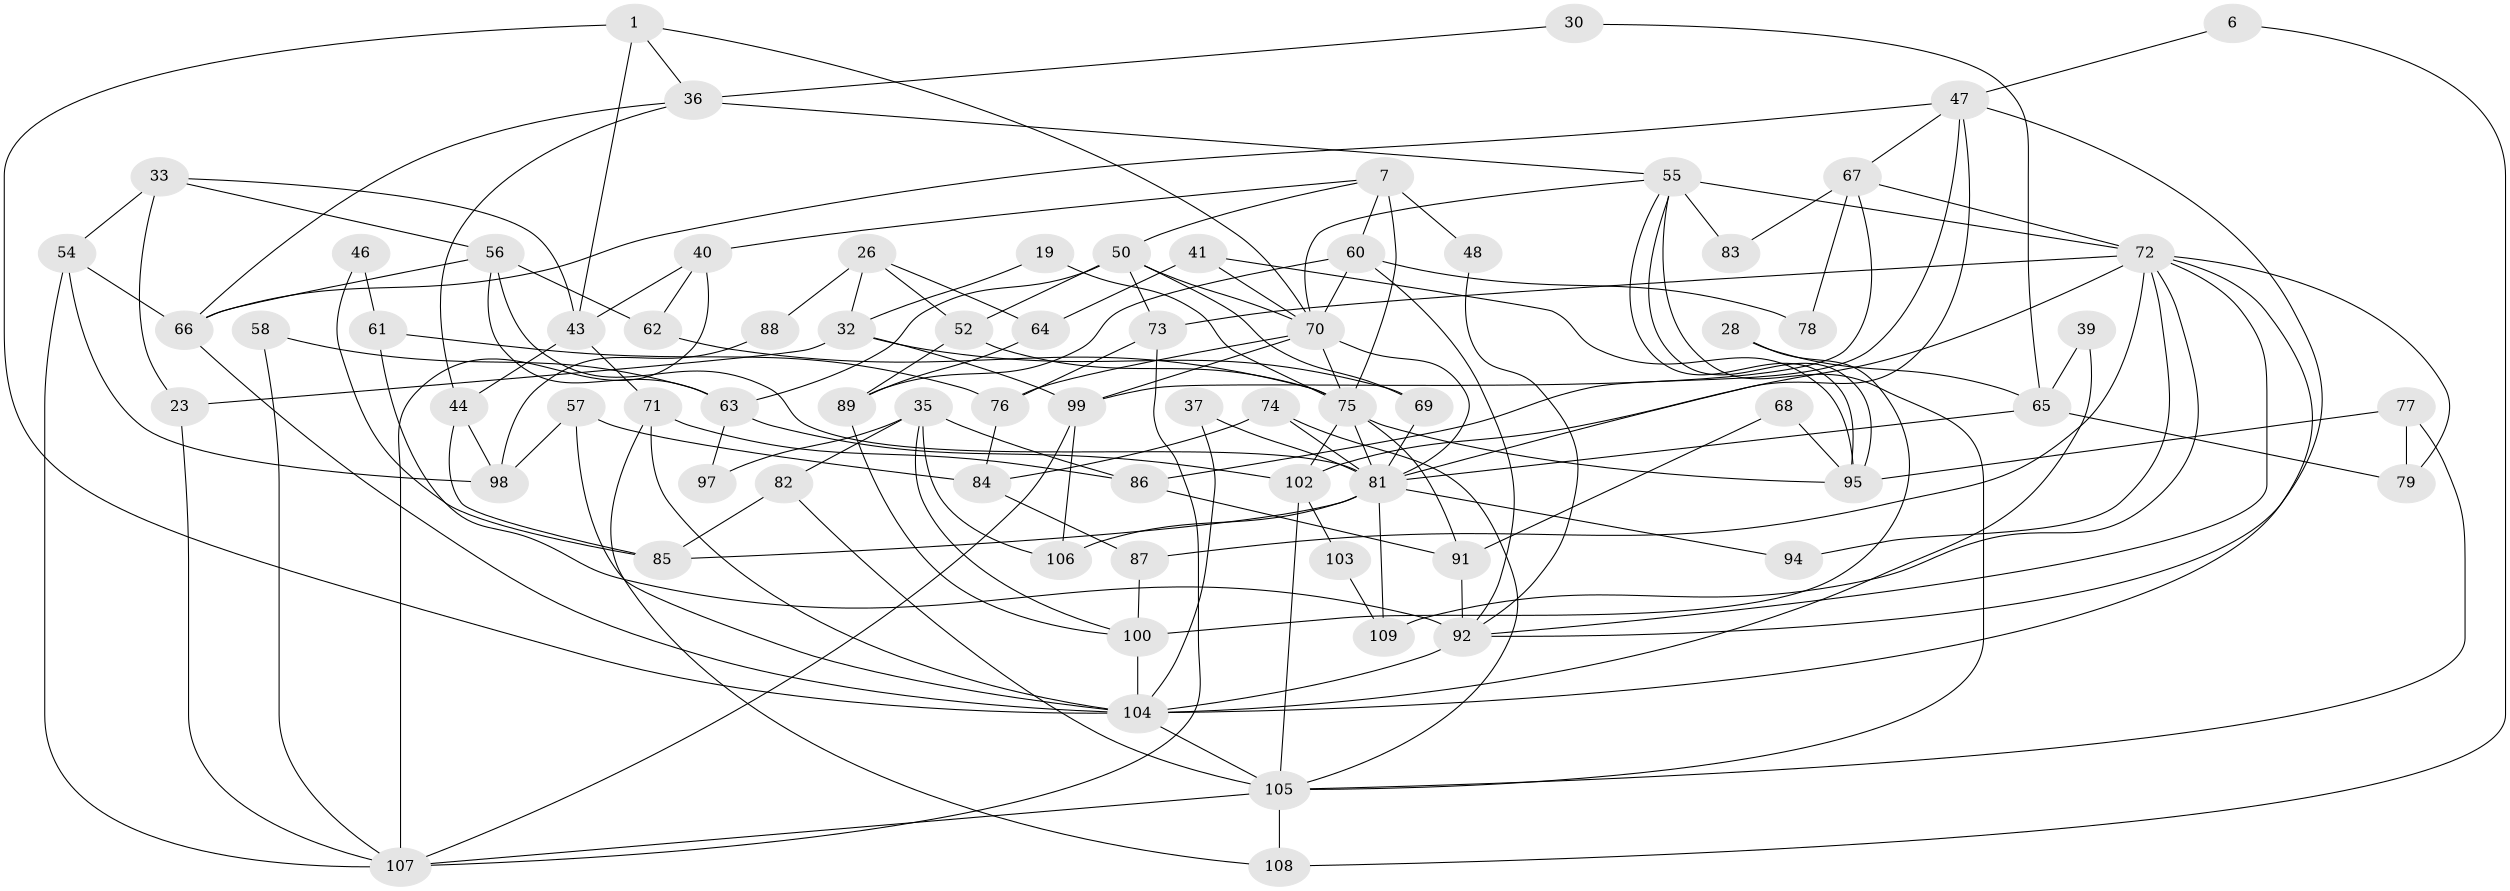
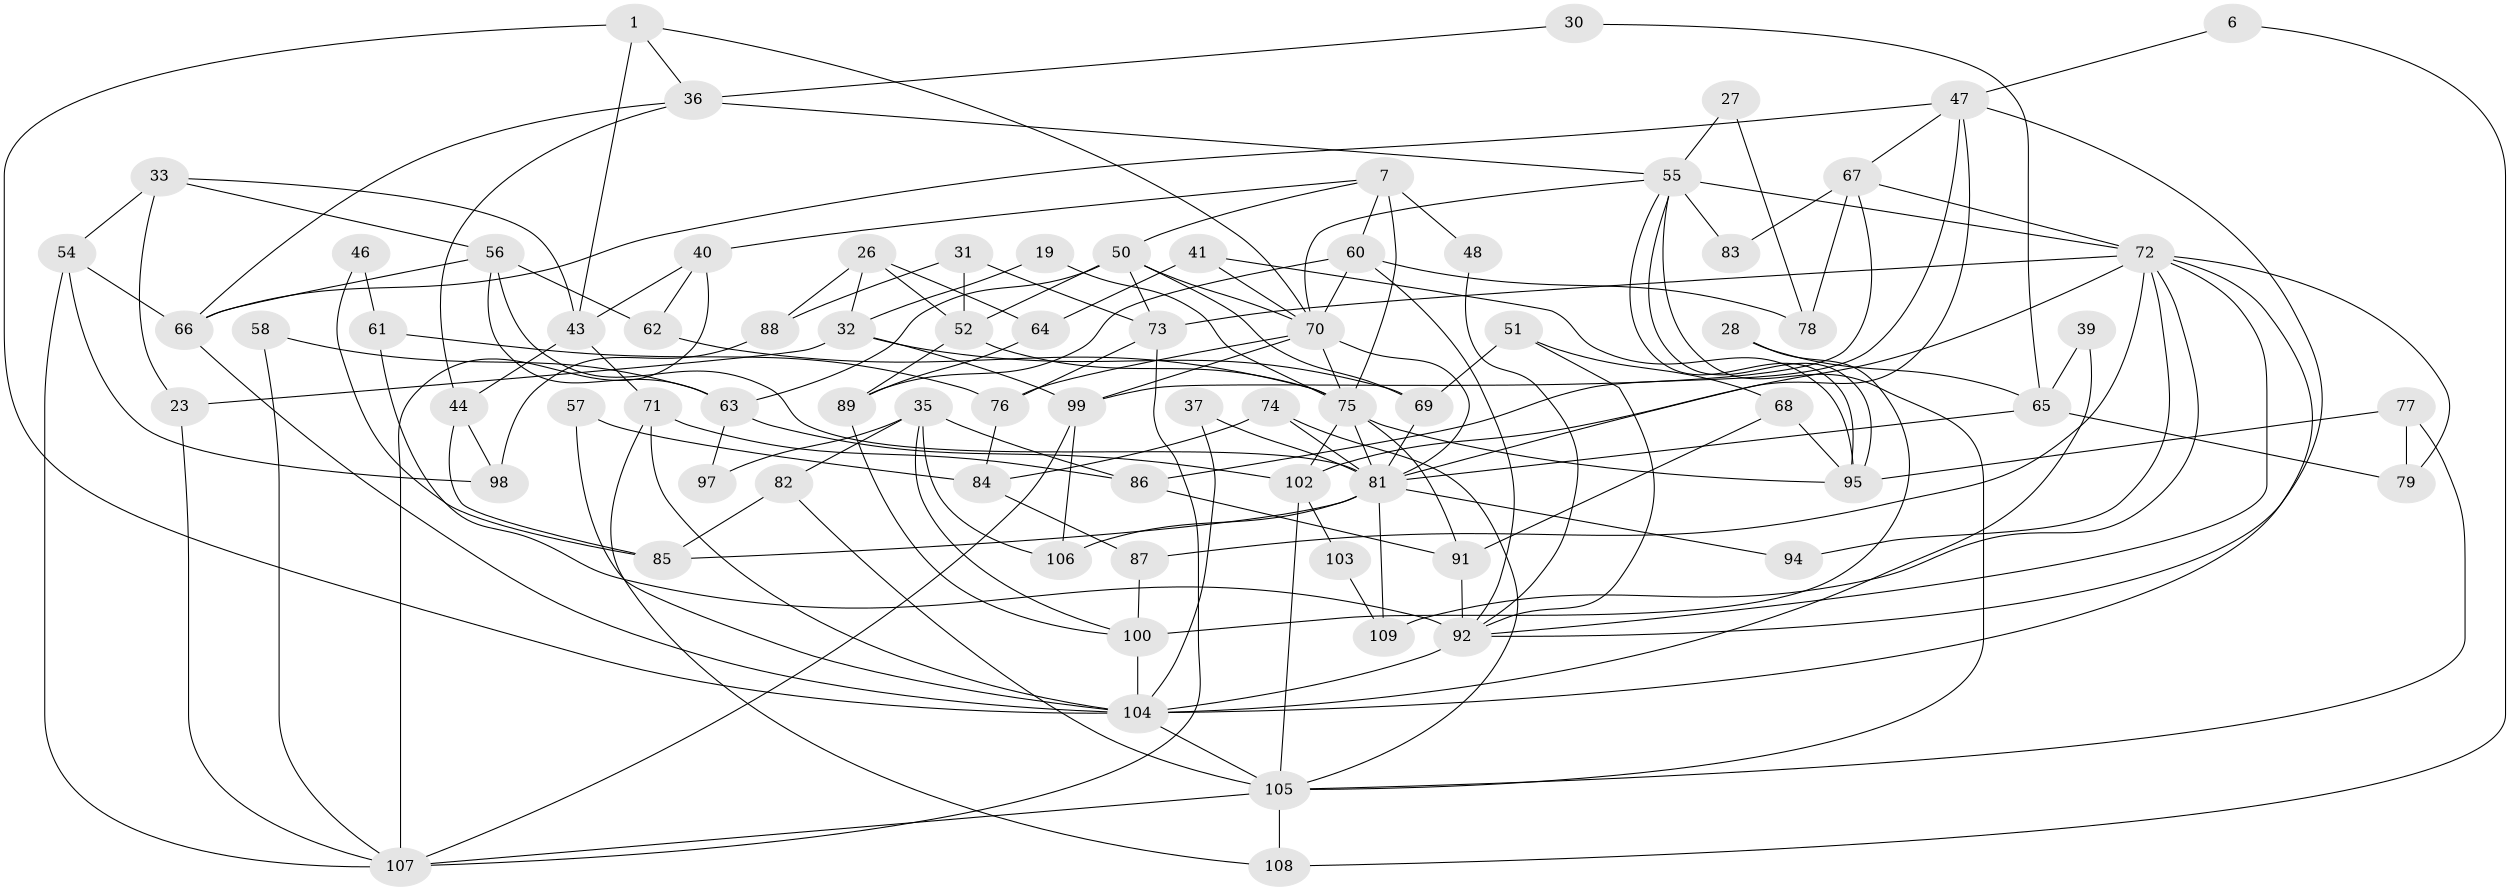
  graph {
    node [color=gray90 style=filled]
    36 [super="+13"]
    55 [super="+34+9"]
    44
    66
    1
    43 [super="+25"]
    70 [super="+18"]
    104 [super="+4+96+101"]
    71
    75 [super="+3+45"]
    99
    81 [super="+20+80"]
    76
    105 [super="+42"]
    6
    47
    108
    86 [super="+22"]
    67 [super="+12"]
    92 [super="+59+46"]
    7
    40
    48 [super="+21"]
    50 [super="+14"]
    60
    62
    107 [super="+15+90"]
    52
    73
    69 [super="+2"]
    63
    78
    89
    95
    102
    91 [super="+24"]
    32 [super="+29"]
    n38 [label=23]
    19
    26
    64
    88
    98
    72 [super="+17"]
    83
+   27
    28
    65
    100
    79
    30
+   31
    106
    33
    54
    56
    35 [super="+11"]
    82
    97
    85
    94
    109 [super="+53"]
    37
    39
    41
    n66 [label=46]
    61
+   51
    68
    87
    57
    84
    58
    103
    74
    77
    36 -- 55
    36 -- 44
    36 -- 66
    55 -- 70
    55 -- 105 [weight=2]
    55 -- 95
    55 -- 95
    55 -- 72 [weight=2]
    55 -- 83
    44 -- 98
    44 -- 85
    66 -- 104
    1 -- 36
    1 -- 43 [weight=2]
    1 -- 70
    1 -- 104
    43 -- 44 [weight=2]
    43 -- 71
    70 -- 75
    70 -- 99
    70 -- 81
    70 -- 76
    104 -- 105 [weight=3]
    71 -- 104
    71 -- 108
    71 -- 86
    75 -- 81 [weight=2]
    75 -- 95
    75 -- 102
    75 -- 91
    99 -- 107
    99 -- 106
    81 -- 106
    81 -- 85
    81 -- 94
    81 -- 109 [weight=2]
    76 -- 84
    105 -- 108 [weight=2]
    105 -- 107
    6 -- 47
    6 -- 108
    47 -- 66
    47 -- 81
    47 -- 86
    47 -- 67
    47 -- 92 [weight=3]
    86 -- 91
    67 -- 99
    67 -- 78
    67 -- 72
    67 -- 83
    92 -- 104 [weight=3]
    7 -- 75
    7 -- 40
    7 -- 48 [weight=2]
    7 -- 50
    7 -- 60
    40 -- 43
    40 -- 62
    40 -- 107
    48 -- 92
    50 -- 70
    50 -- 52
    50 -- 73
    50 -- 69
    50 -- 63
    60 -- 70
    60 -- 92
    60 -- 78
    60 -- 89
    62 -- 75
    52 -- 75
    52 -- 89
    73 -- 76
    73 -- 107
    69 -- 81
    63 -- 102
    63 -- 97
    89 -- 100
    102 -- 105
    102 -- 103
    91 -- 92
    32 -- 99 [weight=2]
    32 -- 69 [weight=2]
    32 -- n38 [weight=2]
    n38 -- 107
    19 -- 75 [weight=2]
    19 -- 32
    26 -- 52
    26 -- 32
    26 -- 64
    26 -- 88
    64 -- 89
    88 -- 98
    72 -- 104
    72 -- 92
    72 -- 73
    72 -- 102 [weight=2]
    72 -- 79
    72 -- 94
    72 -- 109
    72 -- 87 [weight=2]
+   27 -- 55
+   27 -- 78
    28 -- 65
    28 -- 100
    65 -- 81
    65 -- 79
    100 -- 104
    30 -- 36
    30 -- 65
+   31 -- 52
+   31 -- 73
+   31 -- 88
    33 -- 43
    33 -- n38
    33 -- 54
    33 -- 56
    54 -- 66
    54 -- 107
    54 -- 98
    56 -- 66
    56 -- 81
    56 -- 62
    56 -- 63
    35 -- 86 [weight=2]
    35 -- 100
    35 -- 106
    35 -- 82
    35 -- 97
    82 -- 105
    82 -- 85
    37 -- 104
    37 -- 81
    39 -- 104
    39 -- 65
    41 -- 70
    41 -- 95
    41 -- 64
    n66 -- 85
    n66 -- 61
    61 -- 76
    61 -- 92
+   51 -- 92
+   51 -- 69
+   51 -- 68
    68 -- 95
    68 -- 91
    87 -- 100
    57 -- 104
-   57 -- 98
    57 -- 84
    84 -- 87
    58 -- 107
    58 -- 63
    103 -- 109
    74 -- 81 [weight=2]
    74 -- 105 [weight=2]
    74 -- 84
    77 -- 105
    77 -- 95
    77 -- 79
  }
